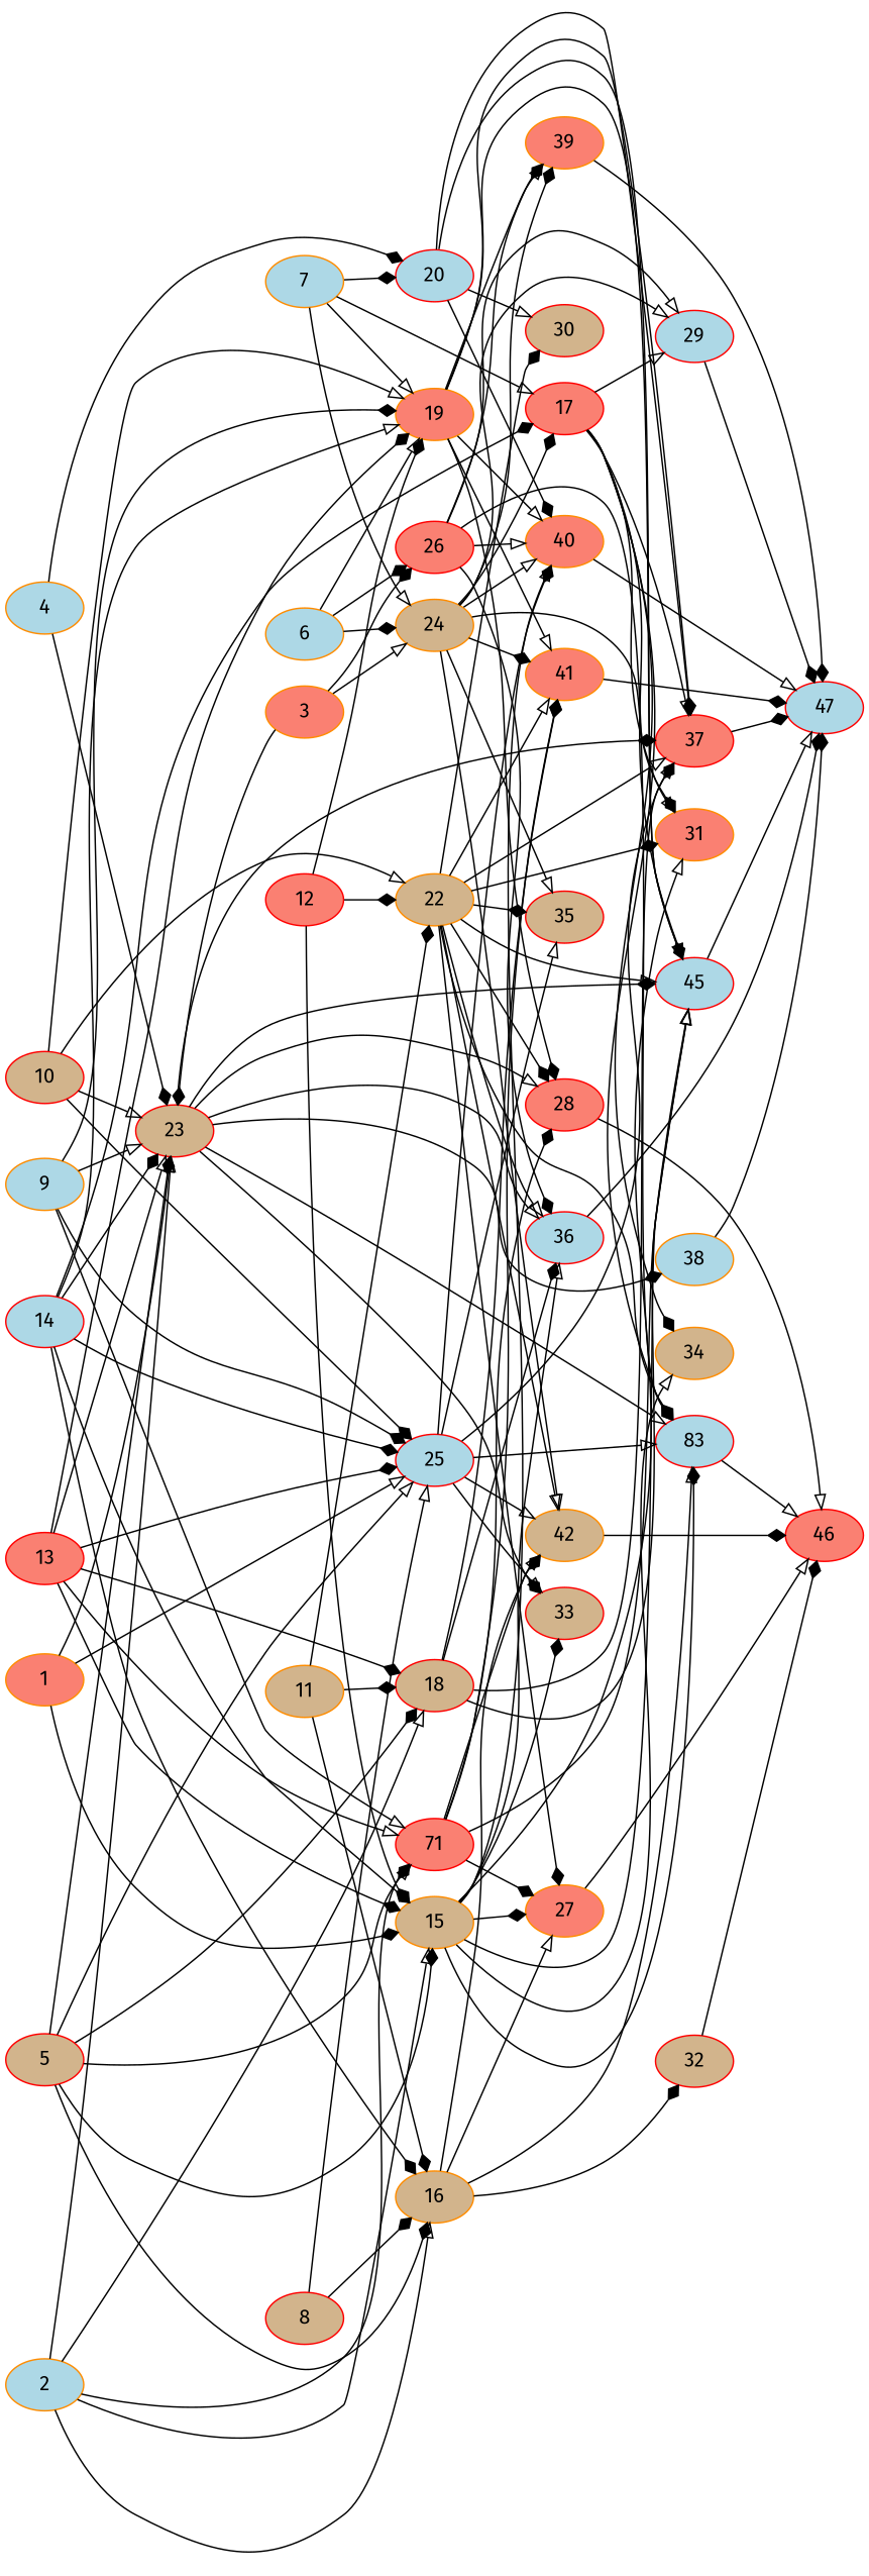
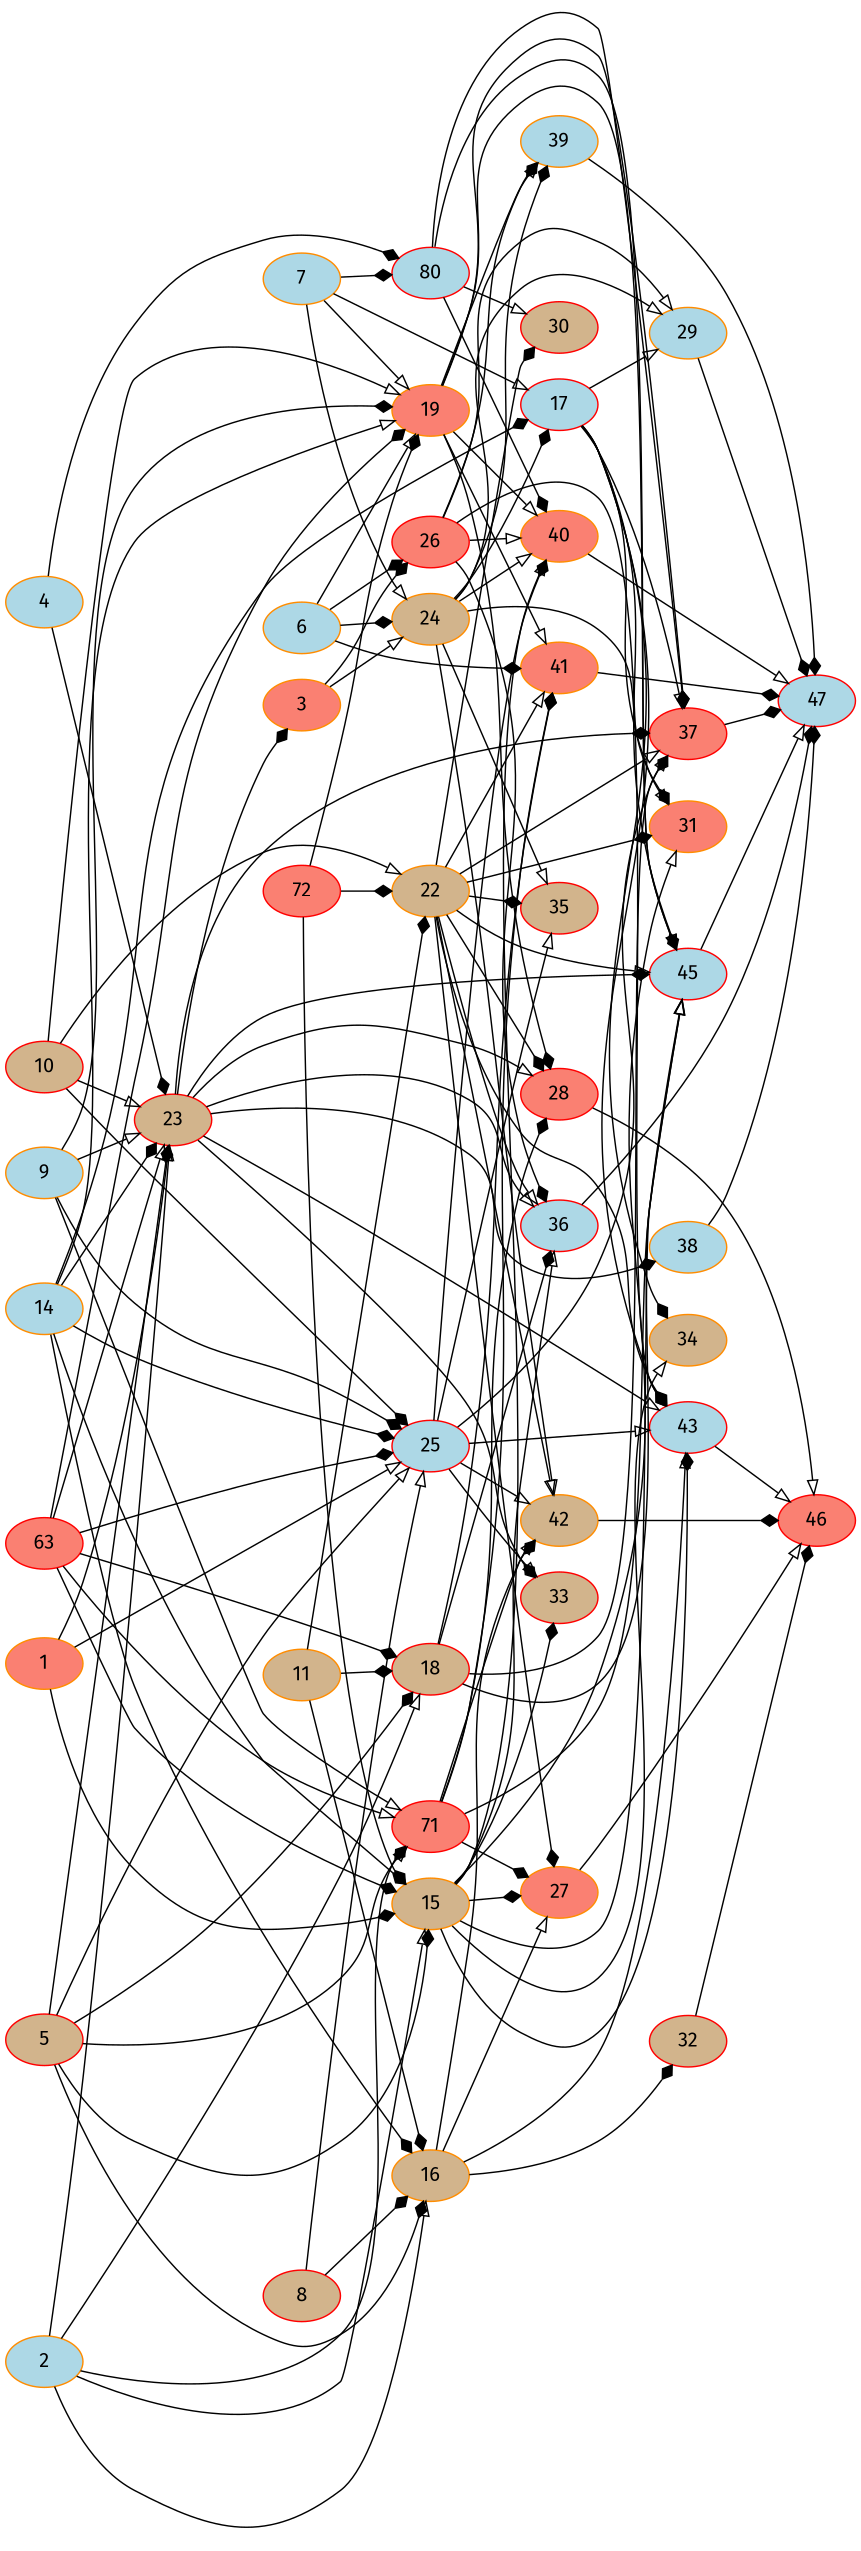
  digraph {
    fontname="Fira Sans"
    rankdir=LR
    node [alpha=0.05 color=darkorange fillcolor=tan fontname="Fira Sans" style=filled]
    edge [arrowhead=diamond fontname="Fira Sans"]
    1 [alpha=0.20 expect_size=42646196010237680 fillcolor=salmon]
    15 [alpha=0.12 expect_size=2666451070783684096]
    23 [alpha=0.19 color=red expect_size=9527795977688656642048]
    25 [alpha=0.03 color=red expect_size=2122225981325338112 fillcolor=lightblue]
    27 [alpha=0.11 expect_size=74782687611521136 fillcolor=salmon]
    31 [alpha=0.16 expect_size=39559873240107384 fillcolor=salmon]
    33 [alpha=0.04 color=red expect_size=628978554954106624]
    34 [alpha=0.19 expect_size=1710538602594740992]
    36 [alpha=0.04 color=red expect_size=6714379554862667776 fillcolor=lightblue]
    40 [alpha=0.19 expect_size=48785729048648000 fillcolor=salmon]
-   43 [alpha=0.20 color=red expect_size=192401970343514208 fillcolor=lightblue label=83]
+   43 [alpha=0.20 color=red expect_size=192401970343514208 fillcolor=lightblue]
    45 [alpha=0.12 color=red expect_size=14673080048087650533376 fillcolor=lightblue]
    37 [alpha=0.08 color=red expect_size=17704446044707740 fillcolor=salmon]
    28 [alpha=0.07 color=red expect_size=4652313473206028288 fillcolor=salmon]
    38 [alpha=0.06 expect_size=2077468389987724544 fillcolor=lightblue]
    42 [alpha=0.11 expect_size=2019818707245621837824]
    35 [alpha=0.20 color=red expect_size=275084116918110519296]
    46 [alpha=0.14 color=red expect_size=2092096150598934784 fillcolor=salmon]
    47 [color=red expect_size=2543826411752293138432 fillcolor=lightblue]
    2 [alpha=0.14 expect_size=3950625415933176832 fillcolor=lightblue]
    16 [alpha=0.17 expect_size=400075685583177856]
    18 [alpha=0.18 color=red expect_size=11159148225821147136000]
    n23 [alpha=0.06 color=red expect_size=91958373365597600 fillcolor=salmon label=71]
    32 [color=red expect_size=93536370318705856]
    41 [alpha=0.02 expect_size=7225472325202061312 fillcolor=salmon]
-   29 [alpha=0.15 color=red expect_size=916164775510016000000 fillcolor=lightblue]
+   29 [alpha=0.15 expect_size=916164775510016000000 fillcolor=lightblue]
    3 [alpha=0.03 expect_size=12551470589143949508608 fillcolor=salmon]
    24 [expect_size=989024592202479232]
    26 [alpha=0.02 color=red expect_size=46390752686670610432 fillcolor=salmon]
-   39 [alpha=0.06 expect_size=1736085388999852800 fillcolor=salmon]
-   17 [color=red expect_size=42239848613937152000 fillcolor=salmon]
+   39 [alpha=0.06 expect_size=1736085388999852800 fillcolor=lightblue]
+   17 [color=red expect_size=42239848613937152000 fillcolor=lightblue]
    4 [alpha=0.16 expect_size=1397082757282019840 fillcolor=lightblue]
-   20 [alpha=0.09 color=red expect_size=18258483013385860415488 fillcolor=lightblue]
+   20 [alpha=0.09 color=red expect_size=18258483013385860415488 fillcolor=lightblue label=80]
    30 [alpha=0.12 color=red expect_size=143511906063888288]
    5 [alpha=0.19 color=red expect_size=2445830636890942464]
    6 [alpha=0.16 expect_size=777738412210782208000 fillcolor=lightblue]
    19 [alpha=0.03 expect_size=180618103246290944000 fillcolor=salmon]
    7 [expect_size=5981732861280982016 fillcolor=lightblue]
    8 [alpha=0.01 color=red expect_size=5770558369073576542208]
    9 [alpha=0.06 expect_size=5107020950927126528 fillcolor=lightblue]
    10 [alpha=0.02 color=red expect_size=448115368722650240]
    22 [alpha=0.09 expect_size=2978522148829202432]
    11 [alpha=0.15 expect_size=159526651299998203904]
-   12 [alpha=0.18 color=red expect_size=4249100402245458 fillcolor=salmon]
-   13 [alpha=0.14 color=red expect_size=1720109990202147328 fillcolor=salmon]
-   14 [alpha=0.14 color=red expect_size=9808853636998668222464 fillcolor=lightblue]
+   12 [alpha=0.18 color=red expect_size=4249100402245458 fillcolor=salmon label=72]
+   13 [alpha=0.14 color=red expect_size=1720109990202147328 fillcolor=salmon label=63]
+   14 [alpha=0.14 expect_size=9808853636998668222464 fillcolor=lightblue]
    1 -> 15
    1 -> 23 [arrowhead=onormal]
    1 -> 25 [arrowhead=onormal]
    15 -> 27
    15 -> 31 [arrowhead=onormal]
    15 -> 33
    15 -> 34 [arrowhead=onormal]
    15 -> 36 [arrowhead=onormal]
    15 -> 40 [arrowhead=onormal]
    15 -> 43
    15 -> 45 [arrowhead=onormal]
    23 -> 33
    23 -> 36 [arrowhead=onormal]
    23 -> 43 [arrowhead=onormal]
    23 -> 45
    23 -> 37
    23 -> 28 [arrowhead=onormal]
    23 -> 38
    25 -> 33 [arrowhead=onormal]
    25 -> 40
    25 -> 43 [arrowhead=onormal]
    25 -> 37
    25 -> 42 [arrowhead=onormal]
    25 -> 35 [arrowhead=onormal]
    27 -> 46 [arrowhead=onormal]
    36 -> 47
    40 -> 47 [arrowhead=onormal]
    43 -> 46 [arrowhead=onormal]
    45 -> 47 [arrowhead=onormal]
    37 -> 47
    28 -> 46 [arrowhead=onormal]
    38 -> 47
    42 -> 46
    2 -> 15 [arrowhead=onormal]
    2 -> 23 [arrowhead=onormal]
    2 -> 16 [arrowhead=onormal]
    2 -> 18 [arrowhead=onormal]
    2 -> n23
    16 -> 27 [arrowhead=onormal]
    16 -> 43 [arrowhead=onormal]
    16 -> 42 [arrowhead=onormal]
    16 -> 32
    18 -> 36
    18 -> 45 [arrowhead=onormal]
    18 -> 37 [arrowhead=onormal]
    18 -> 41
    n23 -> 27
    n23 -> 45 [arrowhead=onormal]
    n23 -> 28
    n23 -> 42
    n23 -> 41
    32 -> 46
    41 -> 47
    29 -> 47
-   3 -> 23
+   23 -> 3
    3 -> 24 [arrowhead=onormal]
    3 -> 26
    24 -> 31
    24 -> 40 [arrowhead=onormal]
    24 -> 42 [arrowhead=onormal]
    24 -> 35 [arrowhead=onormal]
-   24 -> 41
+   6 -> 41
    24 -> 29 [arrowhead=onormal]
    24 -> 39
    24 -> 17
    26 -> 36
    26 -> 40 [arrowhead=onormal]
    26 -> 43
    26 -> 29 [arrowhead=onormal]
    26 -> 39
    39 -> 47
    17 -> 31 [arrowhead=onormal]
    17 -> 34
    17 -> 43
    17 -> 45 [arrowhead=onormal]
    17 -> 37 [arrowhead=onormal]
    17 -> 29 [arrowhead=onormal]
    4 -> 23
    4 -> 20
    20 -> 40
    20 -> 45 [arrowhead=onormal]
    20 -> 37
    20 -> 30 [arrowhead=onormal]
    5 -> 15
    5 -> 23
    5 -> 25 [arrowhead=onormal]
    5 -> 16
    5 -> 18
    5 -> n23 [arrowhead=onormal]
    6 -> 24
    6 -> 26
    6 -> 19 [arrowhead=onormal]
    19 -> 40 [arrowhead=onormal]
    19 -> 45
    19 -> 37
    19 -> 28
    19 -> 41 [arrowhead=onormal]
    19 -> 39 [arrowhead=onormal]
    7 -> 24 [arrowhead=onormal]
    7 -> 17 [arrowhead=onormal]
    7 -> 20
    7 -> 19 [arrowhead=onormal]
    8 -> 25 [arrowhead=onormal]
    8 -> 16
    9 -> 23 [arrowhead=onormal]
    9 -> 25
    9 -> n23 [arrowhead=onormal]
    9 -> 19
    10 -> 23 [arrowhead=onormal]
    10 -> 25
    10 -> 19 [arrowhead=onormal]
    10 -> 22 [arrowhead=onormal]
    22 -> 27
    22 -> 31
    22 -> 36 [arrowhead=onormal]
    22 -> 43
    22 -> 45 [arrowhead=onormal]
    22 -> 37 [arrowhead=onormal]
    22 -> 28
    22 -> 42 [arrowhead=onormal]
    22 -> 35
    22 -> 41 [arrowhead=onormal]
    22 -> 30
    11 -> 16
    11 -> 18
    11 -> 22
    12 -> 15
    12 -> 19
    12 -> 22
    13 -> 15
    13 -> 23 [arrowhead=onormal]
    13 -> 25
    13 -> 18
    13 -> n23 [arrowhead=onormal]
    13 -> 19
    14 -> 15
    14 -> 23
    14 -> 25
    14 -> 16
    14 -> 17
    14 -> 19 [arrowhead=onormal]
  }
